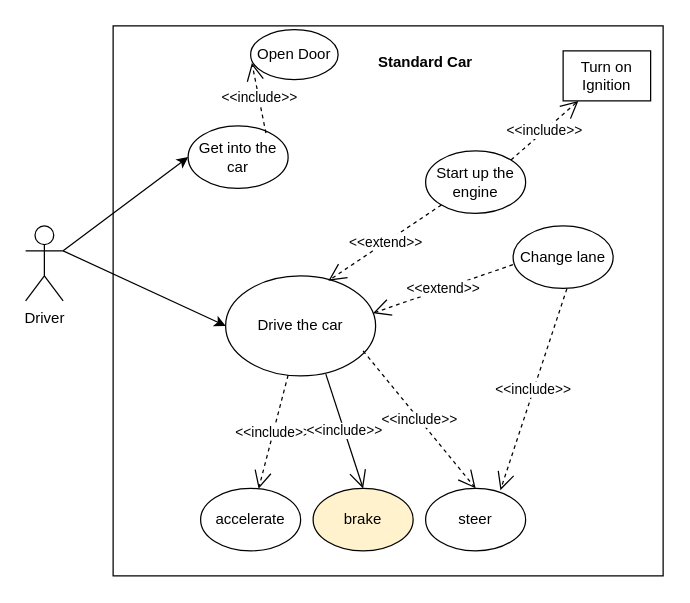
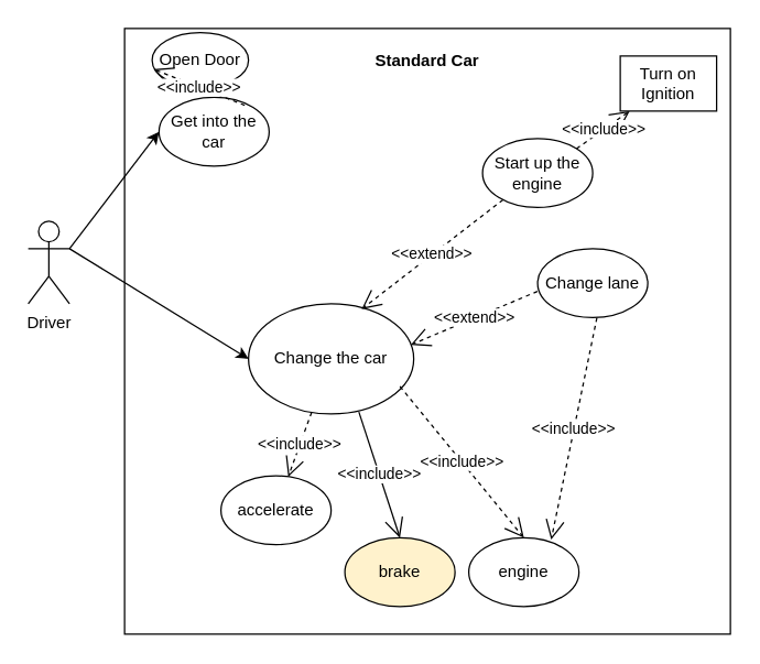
  <mxCell id="0" />
  <mxCell id="1" parent="0" />
  <mxCell id="2" value="" style="whiteSpace=wrap;html=1;aspect=fixed;" vertex="1" parent="1"><mxGeometry x="90" y="20" width="440" height="440" as="geometry" /></mxCell>
- <mxCell id="3" value="Driver" style="shape=umlActor;verticalLabelPosition=bottom;verticalAlign=top;html=1;outlineConnect=0;" vertex="1" parent="1"><mxGeometry x="20" y="180" width="30" height="60" as="geometry" /></mxCell>
- <mxCell id="4" value="Standard Car" style="text;align=center;fontStyle=1;verticalAlign=middle;spacingLeft=3;spacingRight=3;strokeColor=none;rotatable=0;points=[[0,0.5],[1,0.5]];portConstraint=eastwest;" vertex="1" parent="1"><mxGeometry x="300" y="35" width="80" height="26" as="geometry" /></mxCell>
- <mxCell id="5" value="Drive the car" style="ellipse;whiteSpace=wrap;html=1;" vertex="1" parent="1"><mxGeometry x="180" y="220" width="120" height="80" as="geometry" /></mxCell>
+ <mxCell id="3" value="Driver" style="shape=umlActor;verticalLabelPosition=bottom;verticalAlign=top;html=1;outlineConnect=0;" vertex="1" parent="1"><mxGeometry x="20" y="160" width="30" height="60" as="geometry" /></mxCell>
+ <mxCell id="4" value="Standard Car" style="text;align=center;fontStyle=1;verticalAlign=middle;spacingLeft=3;spacingRight=3;strokeColor=none;rotatable=0;points=[[0,0.5],[1,0.5]];portConstraint=eastwest;" vertex="1" parent="1"><mxGeometry x="270" y="30" width="80" height="26" as="geometry" /></mxCell>
+ <mxCell id="5" value="Change the car" style="ellipse;whiteSpace=wrap;html=1;" vertex="1" parent="1"><mxGeometry x="180" y="220" width="120" height="80" as="geometry" /></mxCell>
  <mxCell id="6" value="" style="endArrow=classic;html=1;rounded=0;exitX=1;exitY=0.333;exitDx=0;exitDy=0;exitPerimeter=0;entryX=0;entryY=0.5;entryDx=0;entryDy=0;" edge="1" parent="1" source="3" target="5"><mxGeometry width="50" height="50" relative="1" as="geometry"><mxPoint x="180" y="240" as="sourcePoint" /><mxPoint x="230" y="190" as="targetPoint" /></mxGeometry></mxCell>
- <mxCell id="7" value="Start up the engine" style="ellipse;whiteSpace=wrap;html=1;" vertex="1" parent="1"><mxGeometry x="340" y="120" width="80" height="50" as="geometry" /></mxCell>
+ <mxCell id="7" value="Start up the engine" style="ellipse;whiteSpace=wrap;html=1;" vertex="1" parent="1"><mxGeometry x="350" y="100" width="80" height="50" as="geometry" /></mxCell>
  <mxCell id="8" value="Turn on Ignition" style="whiteSpace=wrap;html=1;rounded=0;" vertex="1" parent="1"><mxGeometry x="450" y="40" width="70" height="40" as="geometry" /></mxCell>
  <mxCell id="9" value="&amp;lt;&amp;lt;extend&amp;gt;&amp;gt;" style="endArrow=open;endSize=12;dashed=1;html=1;rounded=0;entryX=0.685;entryY=0.048;entryDx=0;entryDy=0;entryPerimeter=0;" edge="1" parent="1" source="7" target="5"><mxGeometry width="160" relative="1" as="geometry"><mxPoint x="120" y="210" as="sourcePoint" /><mxPoint x="280" y="210" as="targetPoint" /></mxGeometry></mxCell>
  <mxCell id="10" value="&lt;div&gt;&amp;lt;&amp;lt;include&amp;gt;&amp;gt;&lt;/div&gt;" style="endArrow=open;endSize=12;dashed=1;html=1;rounded=0;exitX=1;exitY=0;exitDx=0;exitDy=0;" edge="1" parent="1" source="7" target="8"><mxGeometry width="160" relative="1" as="geometry"><mxPoint x="362.717" y="173.282" as="sourcePoint" /><mxPoint x="272.2" y="233.84" as="targetPoint" /></mxGeometry></mxCell>
- <mxCell id="11" value="steer" style="ellipse;whiteSpace=wrap;html=1;" vertex="1" parent="1"><mxGeometry x="340" y="390" width="80" height="50" as="geometry" /></mxCell>
+ <mxCell id="11" value="engine" style="ellipse;whiteSpace=wrap;html=1;" vertex="1" parent="1"><mxGeometry x="340" y="390" width="80" height="50" as="geometry" /></mxCell>
  <mxCell id="12" value="&lt;div&gt;brake&lt;/div&gt;" style="ellipse;whiteSpace=wrap;html=1;fillColor=#fff2cc;" vertex="1" parent="1"><mxGeometry x="250" y="390" width="80" height="50" as="geometry" /></mxCell>
- <mxCell id="13" value="accelerate" style="ellipse;whiteSpace=wrap;html=1;" vertex="1" parent="1"><mxGeometry x="160" y="390" width="80" height="50" as="geometry" /></mxCell>
+ <mxCell id="13" value="accelerate" style="ellipse;whiteSpace=wrap;html=1;" vertex="1" parent="1"><mxGeometry x="160" y="345" width="80" height="50" as="geometry" /></mxCell>
  <mxCell id="14" value="&lt;div&gt;&amp;lt;&amp;lt;include&amp;gt;&amp;gt;&lt;/div&gt;" style="endArrow=open;endSize=12;dashed=1;html=1;rounded=0;" edge="1" parent="1" source="5" target="13"><mxGeometry width="160" relative="1" as="geometry"><mxPoint x="249.998" y="370.623" as="sourcePoint" /><mxPoint x="307.532" y="320.001" as="targetPoint" /></mxGeometry></mxCell>
  <mxCell id="15" value="&lt;div&gt;&amp;lt;&amp;lt;include&amp;gt;&amp;gt;&lt;/div&gt;" style="endArrow=open;endSize=12;dashed=0;html=1;rounded=0;exitX=0.668;exitY=0.983;exitDx=0;exitDy=0;entryX=0.5;entryY=0;entryDx=0;entryDy=0;exitPerimeter=0;" edge="1" parent="1" source="5" target="12"><mxGeometry width="160" relative="1" as="geometry"><mxPoint x="250" y="310" as="sourcePoint" /><mxPoint x="218.511" y="400.573" as="targetPoint" /></mxGeometry></mxCell>
  <mxCell id="16" value="&lt;div&gt;&amp;lt;&amp;lt;include&amp;gt;&amp;gt;&lt;/div&gt;" style="endArrow=open;endSize=12;dashed=1;html=1;rounded=0;exitX=0.5;exitY=1;exitDx=0;exitDy=0;entryX=0.5;entryY=0;entryDx=0;entryDy=0;" edge="1" parent="1" target="11"><mxGeometry width="160" relative="1" as="geometry"><mxPoint x="290" y="280" as="sourcePoint" /><mxPoint x="340" y="370" as="targetPoint" /></mxGeometry></mxCell>
- <mxCell id="17" value="Get into the car" style="ellipse;whiteSpace=wrap;html=1;" vertex="1" parent="1"><mxGeometry x="150" y="100" width="80" height="50" as="geometry" /></mxCell>
+ <mxCell id="17" value="Get into the car" style="ellipse;whiteSpace=wrap;html=1;" vertex="1" parent="1"><mxGeometry x="115" y="70" width="80" height="50" as="geometry" /></mxCell>
  <mxCell id="18" value="" style="endArrow=classic;html=1;rounded=0;exitX=1;exitY=0.333;exitDx=0;exitDy=0;exitPerimeter=0;entryX=0;entryY=0.5;entryDx=0;entryDy=0;" edge="1" parent="1" source="3" target="17"><mxGeometry width="50" height="50" relative="1" as="geometry"><mxPoint x="60" y="190" as="sourcePoint" /><mxPoint x="190" y="270" as="targetPoint" /></mxGeometry></mxCell>
- <mxCell id="19" value="Open Door" style="ellipse;whiteSpace=wrap;html=1;" vertex="1" parent="1"><mxGeometry x="200" y="23" width="70" height="40" as="geometry" /></mxCell>
+ <mxCell id="19" value="Open Door" style="ellipse;whiteSpace=wrap;html=1;" vertex="1" parent="1"><mxGeometry x="110" y="23" width="70" height="40" as="geometry" /></mxCell>
  <mxCell id="20" value="&lt;div&gt;&amp;lt;&amp;lt;include&amp;gt;&amp;gt;&lt;/div&gt;" style="endArrow=open;endSize=12;dashed=1;html=1;rounded=0;exitX=0.778;exitY=0.116;exitDx=0;exitDy=0;exitPerimeter=0;entryX=0.014;entryY=0.665;entryDx=0;entryDy=0;entryPerimeter=0;" edge="1" parent="1" source="17" target="19"><mxGeometry width="160" relative="1" as="geometry"><mxPoint x="256.228" y="140.623" as="sourcePoint" /><mxPoint x="313.762" y="90.001" as="targetPoint" /></mxGeometry></mxCell>
- <mxCell id="21" value="Change lane" style="ellipse;whiteSpace=wrap;html=1;" vertex="1" parent="1"><mxGeometry x="410" y="180" width="80" height="50" as="geometry" /></mxCell>
+ <mxCell id="21" value="Change lane" style="ellipse;whiteSpace=wrap;html=1;" vertex="1" parent="1"><mxGeometry x="390" y="180" width="80" height="50" as="geometry" /></mxCell>
  <mxCell id="22" value="&amp;lt;&amp;lt;extend&amp;gt;&amp;gt;" style="endArrow=open;endSize=12;dashed=1;html=1;rounded=0;entryX=0.982;entryY=0.373;entryDx=0;entryDy=0;entryPerimeter=0;exitX=-0.002;exitY=0.62;exitDx=0;exitDy=0;exitPerimeter=0;" edge="1" parent="1" source="21" target="5"><mxGeometry width="160" relative="1" as="geometry"><mxPoint x="362.717" y="173.282" as="sourcePoint" /><mxPoint x="272.2" y="233.84" as="targetPoint" /></mxGeometry></mxCell>
  <mxCell id="23" value="&lt;div&gt;&amp;lt;&amp;lt;include&amp;gt;&amp;gt;&lt;/div&gt;" style="endArrow=open;endSize=12;dashed=1;html=1;rounded=0;exitX=0.538;exitY=1.004;exitDx=0;exitDy=0;entryX=0.748;entryY=0.028;entryDx=0;entryDy=0;exitPerimeter=0;entryPerimeter=0;" edge="1" parent="1" source="21" target="11"><mxGeometry width="160" relative="1" as="geometry"><mxPoint x="300" y="290" as="sourcePoint" /><mxPoint x="390" y="400" as="targetPoint" /></mxGeometry></mxCell>
